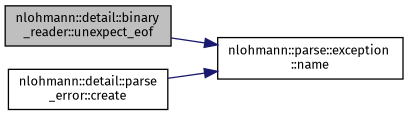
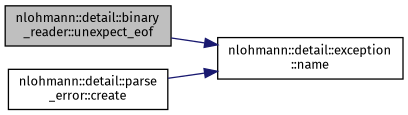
  digraph {
    fontname="Fira Sans"
    rankdir=LR
    node [color=black fillcolor=white fontname="Fira Sans" fontsize=10 shape=record style=filled]
    edge [color=midnightblue fontname="Fira Sans" fontsize=10 labelfontname=Helvetica labelfontsize=10 style=solid]
    n1 [fillcolor=grey75 fontcolor=black height=0.2 label="nlohmann::detail::binary\l_reader::unexpect_eof" width=0.4]
-   n2 [height=0.2 label="nlohmann::parse::exception\l::name" width=0.4]
+   n2 [height=0.2 label="nlohmann::detail::exception\l::name" width=0.4]
    n3 [height=0.2 label="nlohmann::detail::parse\l_error::create" width=0.4]
    n1 -> n2
    n3 -> n2
  }
